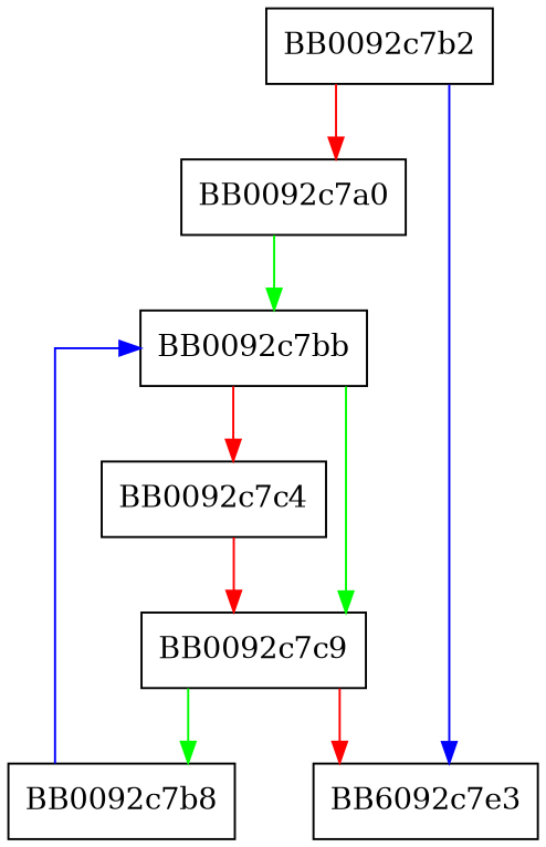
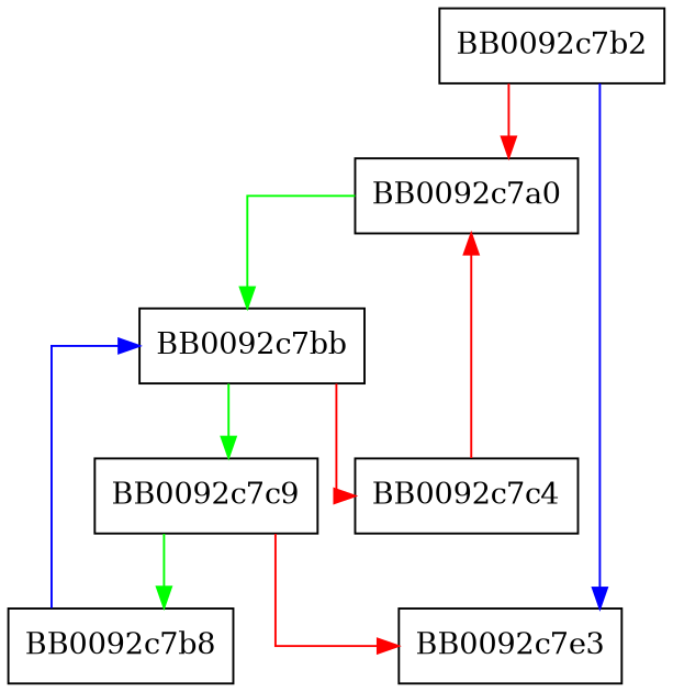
  digraph {
    fontname="DejaVu Serif"
    splines=ortho
    node [fontname="DejaVu Serif" shape=box]
    edge [color=red fontname="DejaVu Serif"]
    BB0092c7a0
    BB0092c7bb
    BB0092c7c9
    BB0092c7c4
    BB0092c7b2
-   BB0092c7e3 [label=BB6092c7e3]
+   BB0092c7e3
    BB0092c7b8
    BB0092c7a0 -> BB0092c7bb [color=green]
    BB0092c7bb -> BB0092c7c9 [color=green]
    BB0092c7bb -> BB0092c7c4
    BB0092c7c9 -> BB0092c7e3
    BB0092c7c9 -> BB0092c7b8 [color=green]
-   BB0092c7c4 -> BB0092c7c9
+   BB0092c7c4 -> BB0092c7a0
    BB0092c7b2 -> BB0092c7a0
    BB0092c7b2 -> BB0092c7e3 [color=blue]
    BB0092c7b8 -> BB0092c7bb [color=blue]
  }
